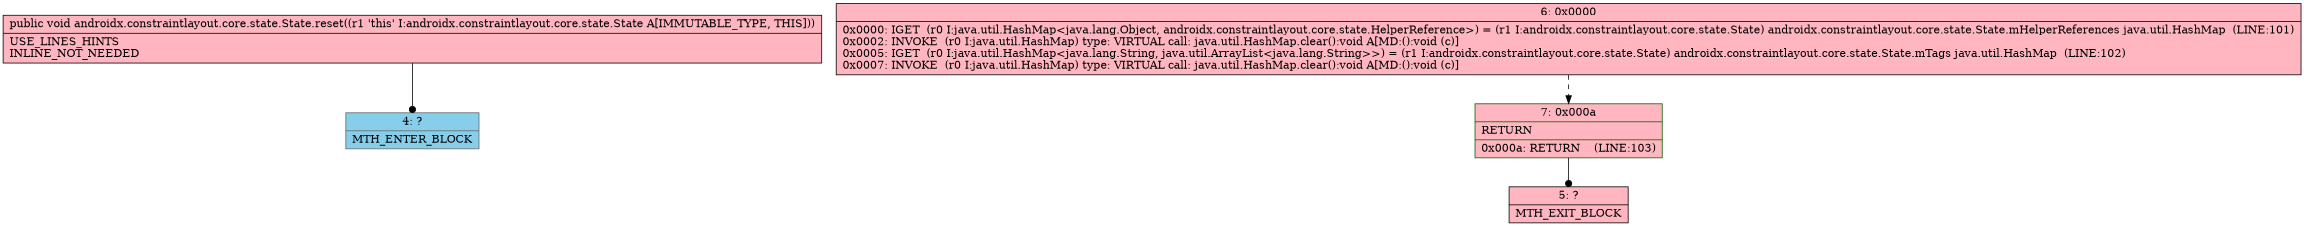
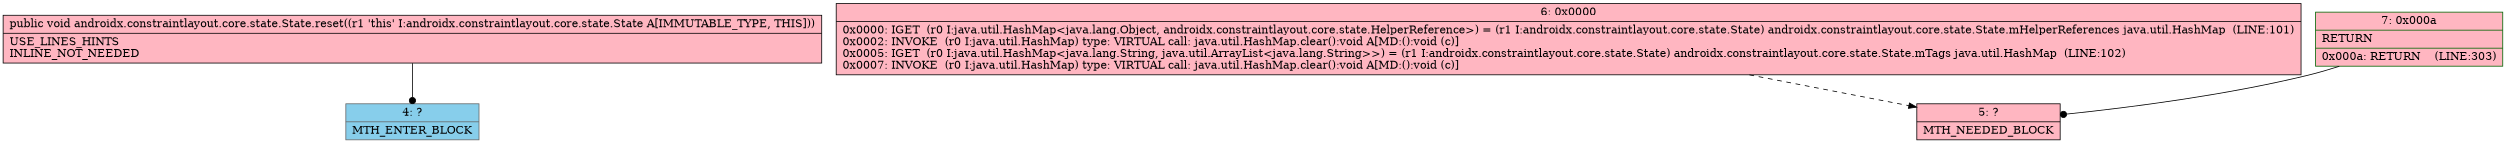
  digraph {
    node [color=black fillcolor=lightpink shape=record style=filled]
    edge [arrowhead=dot style=solid]
    n1 [color=gray40 fillcolor=skyblue label="{4\:\ ?|MTH_ENTER_BLOCK\l}"]
    n2 [label="{6\:\ 0x0000|0x0000: IGET  (r0 I:java.util.HashMap\<java.lang.Object, androidx.constraintlayout.core.state.HelperReference\>) = (r1 I:androidx.constraintlayout.core.state.State) androidx.constraintlayout.core.state.State.mHelperReferences java.util.HashMap  (LINE:101)\l0x0002: INVOKE  (r0 I:java.util.HashMap) type: VIRTUAL call: java.util.HashMap.clear():void A[MD:():void (c)]\l0x0005: IGET  (r0 I:java.util.HashMap\<java.lang.String, java.util.ArrayList\<java.lang.String\>\>) = (r1 I:androidx.constraintlayout.core.state.State) androidx.constraintlayout.core.state.State.mTags java.util.HashMap  (LINE:102)\l0x0007: INVOKE  (r0 I:java.util.HashMap) type: VIRTUAL call: java.util.HashMap.clear():void A[MD:():void (c)]\l}"]
-   n3 [color=darkgreen label="{7\:\ 0x000a|RETURN\l|0x000a: RETURN    (LINE:103)\l}"]
-   n4 [label="{5\:\ ?|MTH_EXIT_BLOCK\l}"]
+   n3 [color=darkgreen label="{7\:\ 0x000a|RETURN\l|0x000a: RETURN    (LINE:303)\l}"]
+   n4 [label="{5\:\ ?|MTH_NEEDED_BLOCK\l}"]
    n5 [label="{public void androidx.constraintlayout.core.state.State.reset((r1 'this' I:androidx.constraintlayout.core.state.State A[IMMUTABLE_TYPE, THIS]))  | USE_LINES_HINTS\lINLINE_NOT_NEEDED\l}"]
-   n2 -> n3 [arrowhead=normal style=dashed]
+   n2 -> n4 [arrowhead=normal style=dashed]
    n3 -> n4
    n5 -> n1
  }
